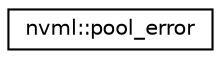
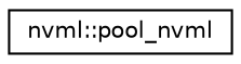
  digraph {
    rankdir=LR
-   n1 [color=black fillcolor=white fontname=Helvetica fontsize=10 height=0.2 label="nvml::pool_error" shape=record style=filled width=0.4]
+   n1 [color=black fillcolor=white fontname=Helvetica fontsize=10 height=0.2 label="nvml::pool_nvml" shape=record style=filled width=0.4]
  }
